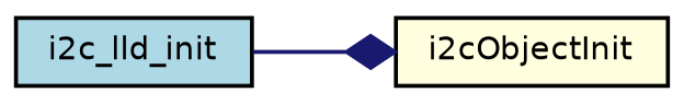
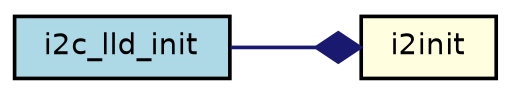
  digraph {
    rankdir=LR
    node [color=black fontname=Helvetica fontsize=8 shape=record style=filled]
    n1 [fillcolor=lightblue fontcolor=black height=0.2 label=i2c_lld_init width=0.4]
-   n2 [height=0.2 label=i2cObjectInit width=0.4 fillcolor=lightyellow]
+   n2 [height=0.2 label=i2init width=0.4 fillcolor=lightyellow]
    n1 -> n2 [color=midnightblue fontname=Helvetica fontsize=8 labelfontname=Helvetica labelfontsize=8 style=solid arrowhead=diamond]
  }
